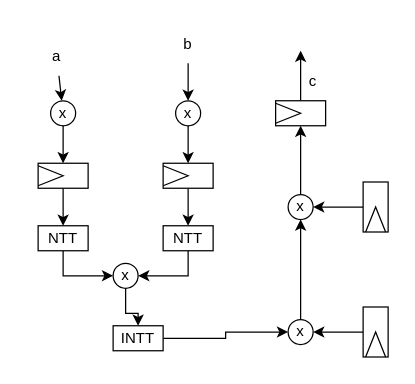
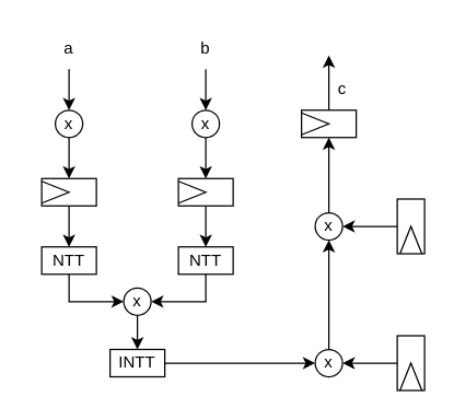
  <mxCell id="0" />
  <mxCell id="1" parent="0" />
  <mxCell id="2" value="" style="endArrow=classic;html=1;rounded=0;" edge="1" parent="1" source="27" target="3"><mxGeometry width="50" height="50" relative="1" as="geometry"><mxPoint x="50" y="50" as="sourcePoint" /><mxPoint x="50" y="90" as="targetPoint" /></mxGeometry></mxCell>
  <mxCell id="3" value="x" style="ellipse;whiteSpace=wrap;html=1;aspect=fixed;" vertex="1" parent="1"><mxGeometry x="40" y="80" width="20" height="20" as="geometry" /></mxCell>
  <mxCell id="4" value="" style="endArrow=classic;html=1;rounded=0;exitX=0.5;exitY=1;exitDx=0;exitDy=0;" edge="1" parent="1" source="3" target="7"><mxGeometry width="50" height="50" relative="1" as="geometry"><mxPoint x="300" y="290" as="sourcePoint" /><mxPoint x="50" y="130" as="targetPoint" /></mxGeometry></mxCell>
  <mxCell id="5" style="edgeStyle=orthogonalEdgeStyle;rounded=0;orthogonalLoop=1;jettySize=auto;html=1;exitX=0.5;exitY=1;exitDx=0;exitDy=0;entryX=0;entryY=0.5;entryDx=0;entryDy=0;" edge="1" parent="1" source="6" target="10"><mxGeometry relative="1" as="geometry" /></mxCell>
  <mxCell id="6" value="NTT" style="rounded=0;whiteSpace=wrap;html=1;" vertex="1" parent="1"><mxGeometry x="30" y="180" width="40" height="20" as="geometry" /></mxCell>
  <mxCell id="7" value="" style="verticalLabelPosition=bottom;align=center;outlineConnect=0;dashed=0;html=1;verticalAlign=top;shape=mxgraph.pid.flow_sensors.wedge;rotation=-180;direction=south;" vertex="1" parent="1"><mxGeometry x="30" y="130" width="40" height="20" as="geometry" /></mxCell>
  <mxCell id="8" value="" style="endArrow=classic;html=1;rounded=0;exitX=0;exitY=0.5;exitDx=0;exitDy=0;exitPerimeter=0;entryX=0.5;entryY=0;entryDx=0;entryDy=0;" edge="1" parent="1" source="7" target="6"><mxGeometry width="50" height="50" relative="1" as="geometry"><mxPoint x="300" y="290" as="sourcePoint" /><mxPoint x="350" y="240" as="targetPoint" /></mxGeometry></mxCell>
  <mxCell id="9" value="" style="edgeStyle=orthogonalEdgeStyle;rounded=0;orthogonalLoop=1;jettySize=auto;html=1;" edge="1" parent="1" source="10" target="19"><mxGeometry relative="1" as="geometry" /></mxCell>
  <mxCell id="10" value="x" style="ellipse;whiteSpace=wrap;html=1;aspect=fixed;" vertex="1" parent="1"><mxGeometry x="90" y="210" width="20" height="20" as="geometry" /></mxCell>
  <mxCell id="11" style="edgeStyle=orthogonalEdgeStyle;rounded=0;orthogonalLoop=1;jettySize=auto;html=1;exitX=0.5;exitY=1;exitDx=0;exitDy=0;entryX=1;entryY=0.5;entryDx=0;entryDy=0;entryPerimeter=0;" edge="1" parent="1" source="12" target="14"><mxGeometry relative="1" as="geometry" /></mxCell>
  <mxCell id="12" value="x" style="ellipse;whiteSpace=wrap;html=1;aspect=fixed;" vertex="1" parent="1"><mxGeometry x="140" y="80" width="20" height="20" as="geometry" /></mxCell>
  <mxCell id="13" style="edgeStyle=orthogonalEdgeStyle;rounded=0;orthogonalLoop=1;jettySize=auto;html=1;exitX=0;exitY=0.5;exitDx=0;exitDy=0;exitPerimeter=0;entryX=0.5;entryY=0;entryDx=0;entryDy=0;" edge="1" parent="1" source="14" target="16"><mxGeometry relative="1" as="geometry" /></mxCell>
  <mxCell id="14" value="" style="verticalLabelPosition=bottom;align=center;outlineConnect=0;dashed=0;html=1;verticalAlign=top;shape=mxgraph.pid.flow_sensors.wedge;rotation=-90;" vertex="1" parent="1"><mxGeometry x="140" y="120" width="20" height="40" as="geometry" /></mxCell>
  <mxCell id="15" style="edgeStyle=orthogonalEdgeStyle;rounded=0;orthogonalLoop=1;jettySize=auto;html=1;exitX=0.5;exitY=1;exitDx=0;exitDy=0;entryX=1;entryY=0.5;entryDx=0;entryDy=0;" edge="1" parent="1" source="16" target="10"><mxGeometry relative="1" as="geometry" /></mxCell>
  <mxCell id="16" value="NTT" style="rounded=0;whiteSpace=wrap;html=1;" vertex="1" parent="1"><mxGeometry x="130" y="180" width="40" height="20" as="geometry" /></mxCell>
  <mxCell id="17" value="" style="endArrow=classic;html=1;rounded=0;entryX=0.5;entryY=0;entryDx=0;entryDy=0;" edge="1" parent="1" target="12"><mxGeometry width="50" height="50" relative="1" as="geometry"><mxPoint x="150" y="50" as="sourcePoint" /><mxPoint x="190" y="0" as="targetPoint" /></mxGeometry></mxCell>
  <mxCell id="18" style="edgeStyle=orthogonalEdgeStyle;rounded=0;orthogonalLoop=1;jettySize=auto;html=1;exitX=1;exitY=0.5;exitDx=0;exitDy=0;entryX=0;entryY=0.5;entryDx=0;entryDy=0;" edge="1" parent="1" source="19" target="21"><mxGeometry relative="1" as="geometry" /></mxCell>
- <mxCell id="19" value="INTT" style="whiteSpace=wrap;html=1;" vertex="1" parent="1"><mxGeometry x="90" y="260" width="40" height="20" as="geometry" /></mxCell>
+ <mxCell id="19" value="INTT" style="whiteSpace=wrap;html=1;" vertex="1" parent="1"><mxGeometry x="80" y="255" width="40" height="20" as="geometry" /></mxCell>
  <mxCell id="20" value="" style="edgeStyle=orthogonalEdgeStyle;rounded=0;orthogonalLoop=1;jettySize=auto;html=1;" edge="1" parent="1" source="21" target="23"><mxGeometry relative="1" as="geometry" /></mxCell>
  <mxCell id="21" value="x" style="ellipse;whiteSpace=wrap;html=1;aspect=fixed;" vertex="1" parent="1"><mxGeometry x="230" y="255" width="20" height="20" as="geometry" /></mxCell>
  <mxCell id="22" style="edgeStyle=orthogonalEdgeStyle;rounded=0;orthogonalLoop=1;jettySize=auto;html=1;exitX=0.5;exitY=0;exitDx=0;exitDy=0;entryX=0;entryY=0.5;entryDx=0;entryDy=0;entryPerimeter=0;" edge="1" parent="1" source="23" target="24"><mxGeometry relative="1" as="geometry" /></mxCell>
  <mxCell id="23" value="x" style="ellipse;whiteSpace=wrap;html=1;aspect=fixed;" vertex="1" parent="1"><mxGeometry x="230" y="155" width="20" height="20" as="geometry" /></mxCell>
  <mxCell id="24" value="" style="verticalLabelPosition=bottom;align=center;outlineConnect=0;dashed=0;html=1;verticalAlign=top;shape=mxgraph.pid.flow_sensors.wedge;rotation=-90;" vertex="1" parent="1"><mxGeometry x="230" y="70" width="20" height="40" as="geometry" /></mxCell>
  <mxCell id="25" value="" style="endArrow=classic;html=1;rounded=0;exitX=1;exitY=0.5;exitDx=0;exitDy=0;exitPerimeter=0;" edge="1" parent="1" source="24"><mxGeometry width="50" height="50" relative="1" as="geometry"><mxPoint x="280" y="290" as="sourcePoint" /><mxPoint x="240" y="40" as="targetPoint" /></mxGeometry></mxCell>
  <mxCell id="26" value="c" style="text;html=1;strokeColor=none;fillColor=none;align=center;verticalAlign=middle;whiteSpace=wrap;rounded=0;" vertex="1" parent="1"><mxGeometry x="220" y="50" width="60" height="30" as="geometry" /></mxCell>
- <mxCell id="27" value="a" style="text;html=1;strokeColor=none;fillColor=none;align=center;verticalAlign=middle;whiteSpace=wrap;rounded=0;" vertex="1" parent="1"><mxGeometry x="15" y="30" width="60" height="30" as="geometry" /></mxCell>
+ <mxCell id="27" value="a" style="text;html=1;strokeColor=none;fillColor=none;align=center;verticalAlign=middle;whiteSpace=wrap;rounded=0;" vertex="1" parent="1"><mxGeometry x="20" y="20" width="60" height="30" as="geometry" /></mxCell>
  <mxCell id="28" value="b" style="text;html=1;strokeColor=none;fillColor=none;align=center;verticalAlign=middle;whiteSpace=wrap;rounded=0;" vertex="1" parent="1"><mxGeometry x="120" y="20" width="60" height="30" as="geometry" /></mxCell>
  <mxCell id="29" style="edgeStyle=orthogonalEdgeStyle;rounded=0;orthogonalLoop=1;jettySize=auto;html=1;exitX=1;exitY=0.5;exitDx=0;exitDy=0;exitPerimeter=0;entryX=1;entryY=0.5;entryDx=0;entryDy=0;" edge="1" parent="1" source="30" target="23"><mxGeometry relative="1" as="geometry" /></mxCell>
  <mxCell id="30" value="" style="verticalLabelPosition=bottom;align=center;outlineConnect=0;dashed=0;html=1;verticalAlign=top;shape=mxgraph.pid.flow_sensors.wedge;rotation=-180;" vertex="1" parent="1"><mxGeometry x="290" y="145" width="20" height="40" as="geometry" /></mxCell>
  <mxCell id="31" style="edgeStyle=orthogonalEdgeStyle;rounded=0;orthogonalLoop=1;jettySize=auto;html=1;exitX=1;exitY=0.5;exitDx=0;exitDy=0;exitPerimeter=0;entryX=1;entryY=0.5;entryDx=0;entryDy=0;" edge="1" parent="1" source="32" target="21"><mxGeometry relative="1" as="geometry" /></mxCell>
  <mxCell id="32" value="" style="verticalLabelPosition=bottom;align=center;outlineConnect=0;dashed=0;html=1;verticalAlign=top;shape=mxgraph.pid.flow_sensors.wedge;rotation=-180;" vertex="1" parent="1"><mxGeometry x="290" y="245" width="20" height="40" as="geometry" /></mxCell>
